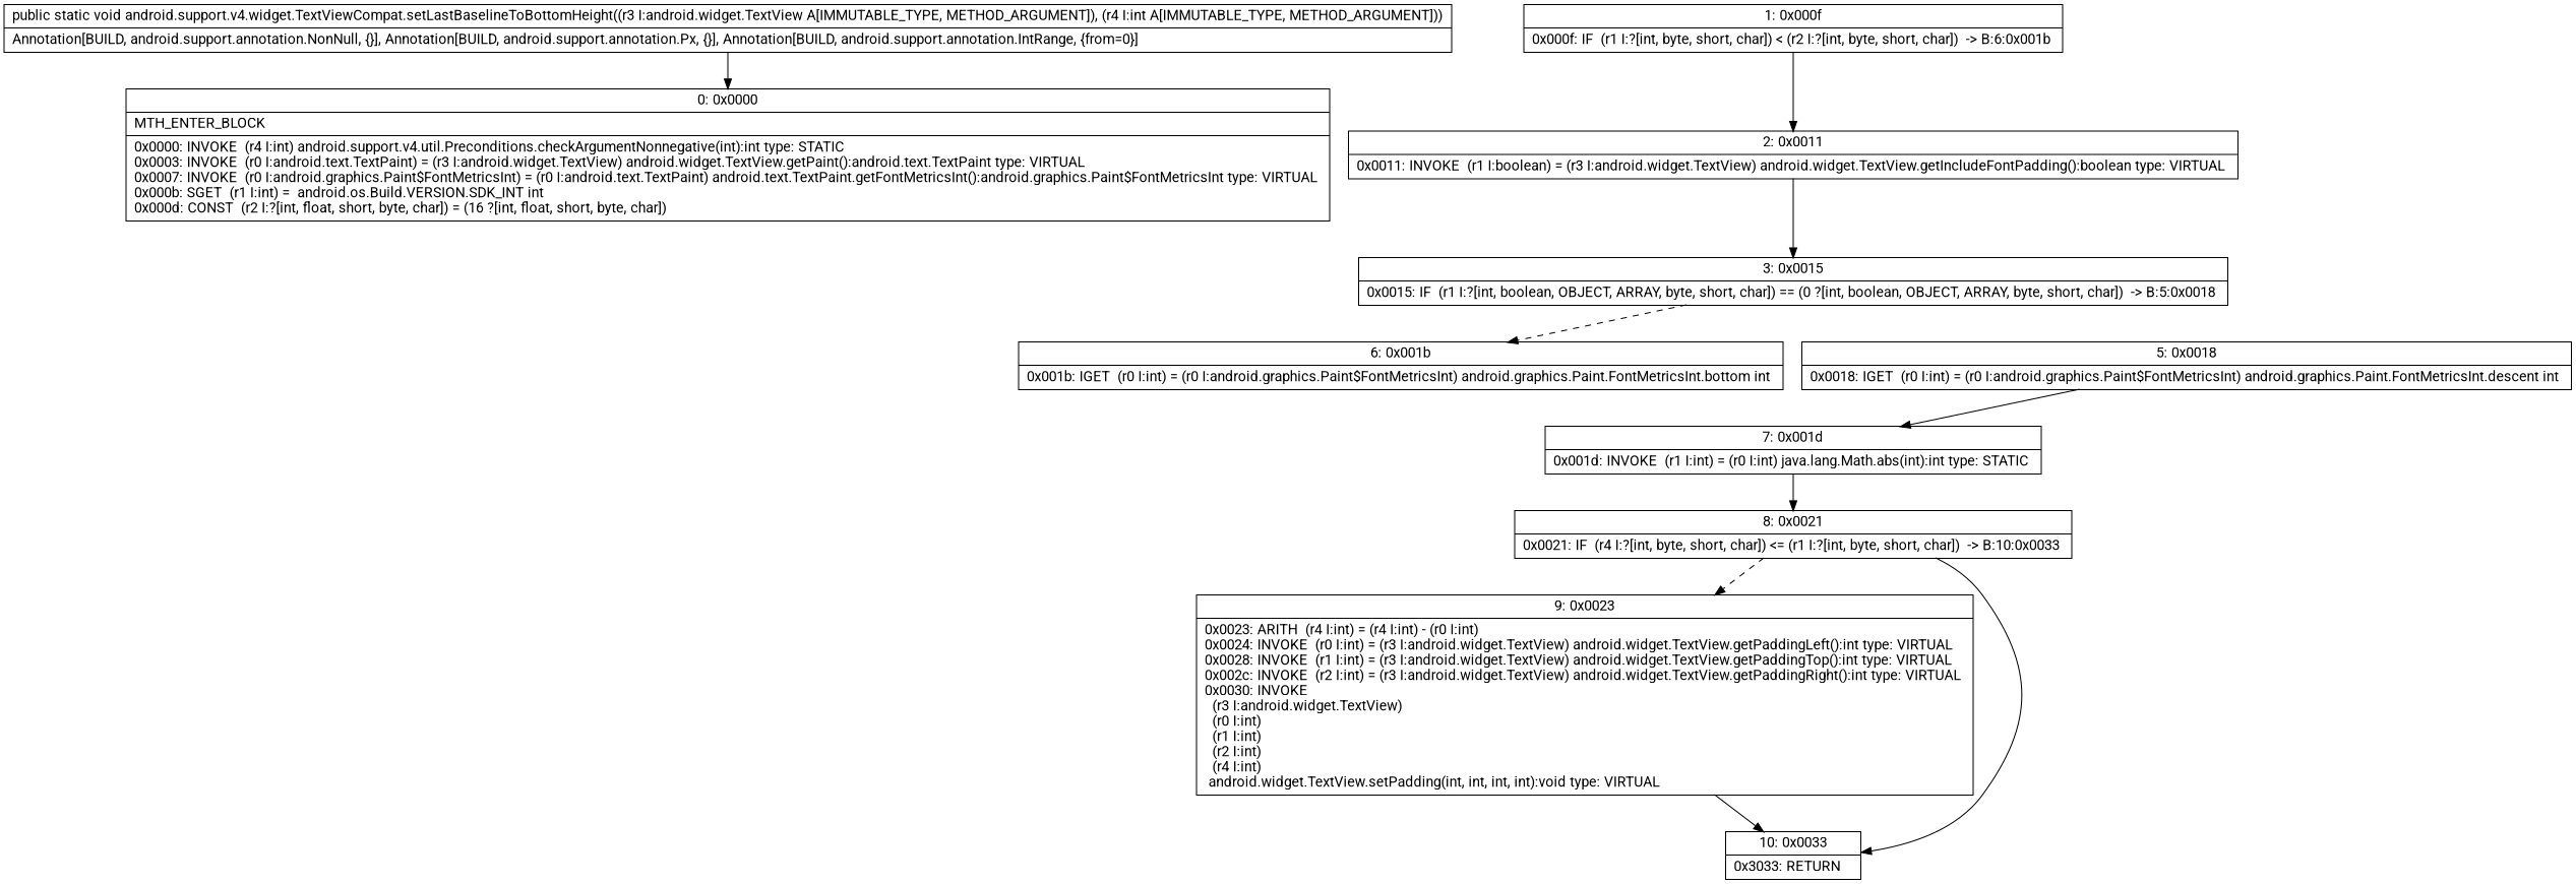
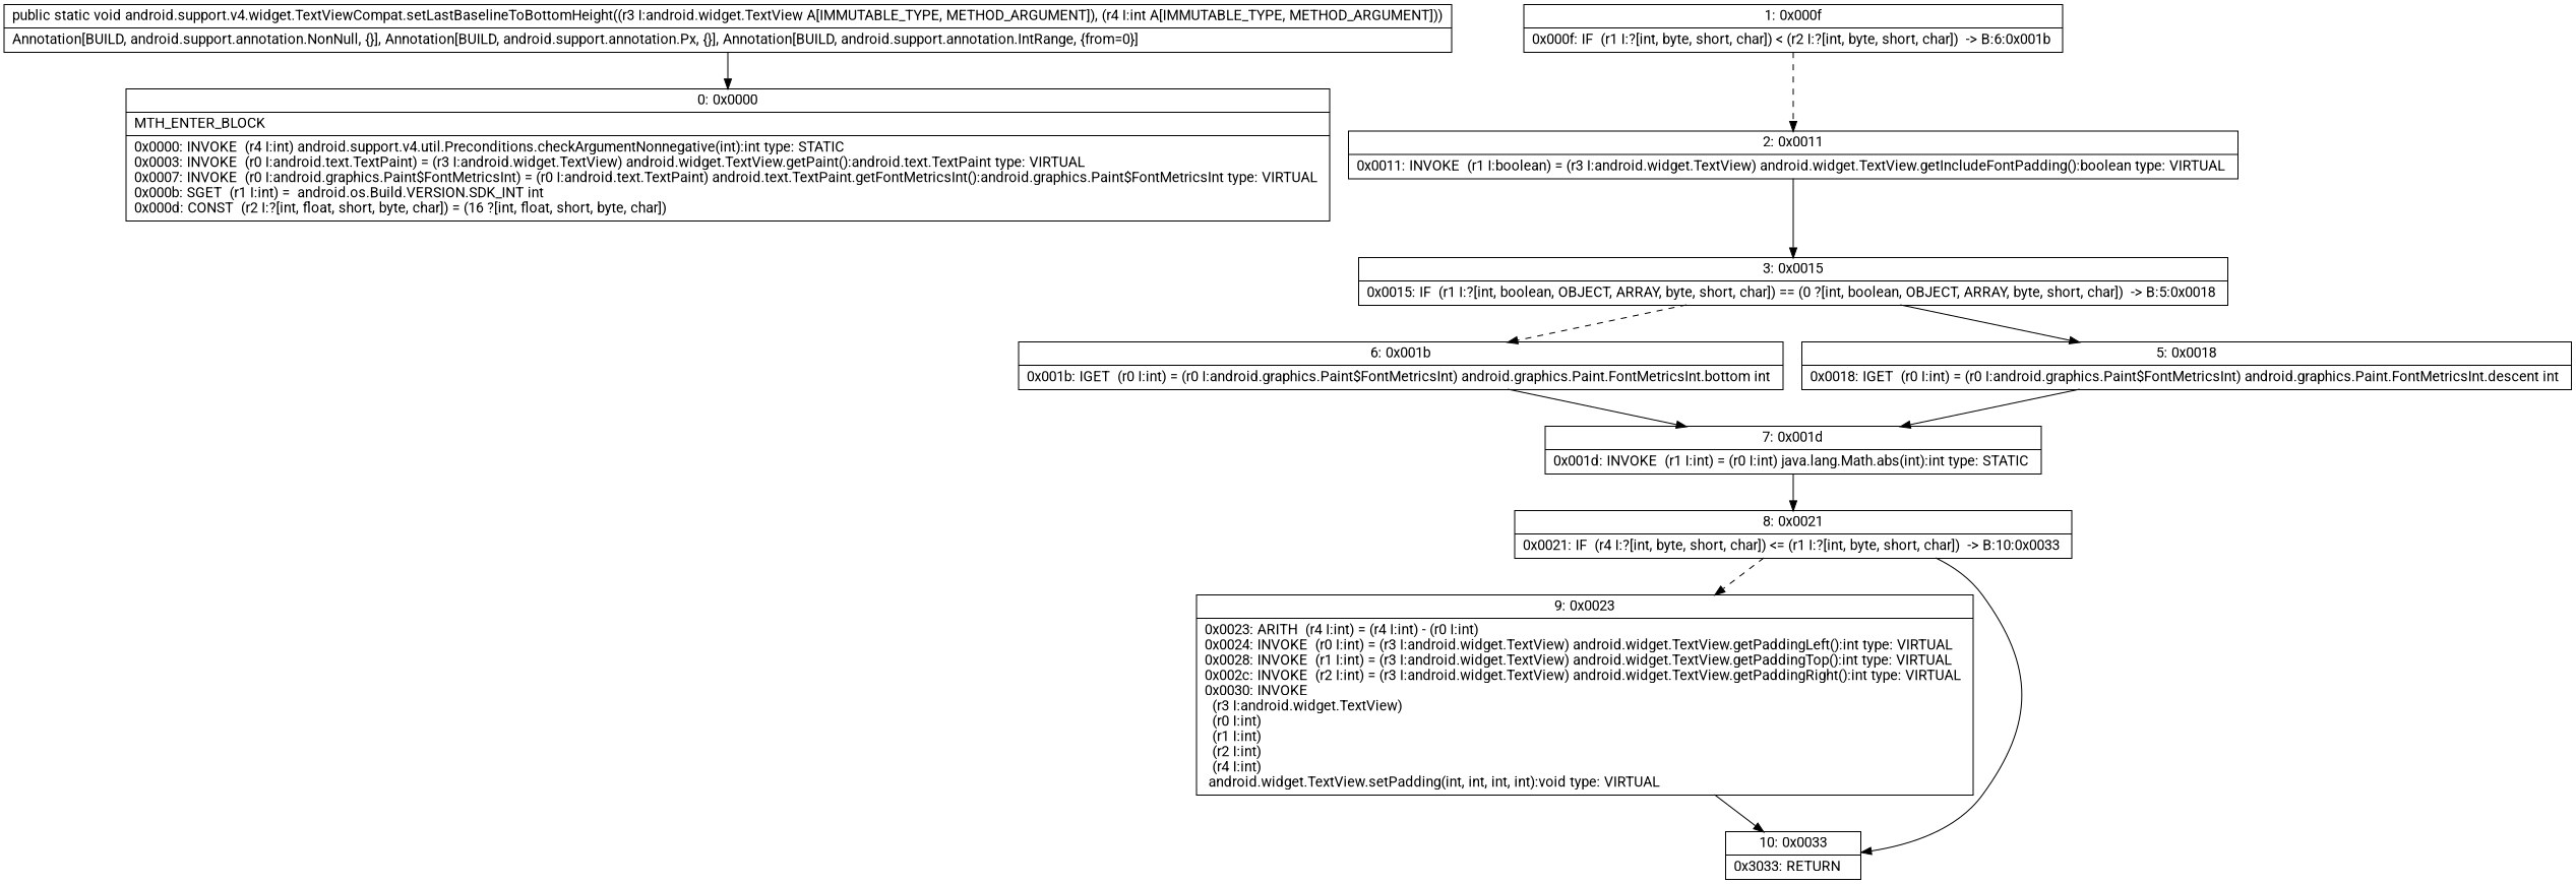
  digraph {
    fontname=Roboto
    node [fontname=Roboto shape=record]
    edge [fontname=Roboto]
    n1 [label="{0\:\ 0x0000|MTH_ENTER_BLOCK\l|0x0000: INVOKE  (r4 I:int) android.support.v4.util.Preconditions.checkArgumentNonnegative(int):int type: STATIC \l0x0003: INVOKE  (r0 I:android.text.TextPaint) = (r3 I:android.widget.TextView) android.widget.TextView.getPaint():android.text.TextPaint type: VIRTUAL \l0x0007: INVOKE  (r0 I:android.graphics.Paint$FontMetricsInt) = (r0 I:android.text.TextPaint) android.text.TextPaint.getFontMetricsInt():android.graphics.Paint$FontMetricsInt type: VIRTUAL \l0x000b: SGET  (r1 I:int) =  android.os.Build.VERSION.SDK_INT int \l0x000d: CONST  (r2 I:?[int, float, short, byte, char]) = (16 ?[int, float, short, byte, char]) \l}"]
    n2 [label="{1\:\ 0x000f|0x000f: IF  (r1 I:?[int, byte, short, char]) \< (r2 I:?[int, byte, short, char])  \-\> B:6:0x001b \l}"]
    n3 [label="{2\:\ 0x0011|0x0011: INVOKE  (r1 I:boolean) = (r3 I:android.widget.TextView) android.widget.TextView.getIncludeFontPadding():boolean type: VIRTUAL \l}"]
    n4 [label="{3\:\ 0x0015|0x0015: IF  (r1 I:?[int, boolean, OBJECT, ARRAY, byte, short, char]) == (0 ?[int, boolean, OBJECT, ARRAY, byte, short, char])  \-\> B:5:0x0018 \l}"]
    n5 [label="{6\:\ 0x001b|0x001b: IGET  (r0 I:int) = (r0 I:android.graphics.Paint$FontMetricsInt) android.graphics.Paint.FontMetricsInt.bottom int \l}"]
    n6 [label="{7\:\ 0x001d|0x001d: INVOKE  (r1 I:int) = (r0 I:int) java.lang.Math.abs(int):int type: STATIC \l}"]
    n7 [label="{5\:\ 0x0018|0x0018: IGET  (r0 I:int) = (r0 I:android.graphics.Paint$FontMetricsInt) android.graphics.Paint.FontMetricsInt.descent int \l}"]
    n8 [label="{8\:\ 0x0021|0x0021: IF  (r4 I:?[int, byte, short, char]) \<= (r1 I:?[int, byte, short, char])  \-\> B:10:0x0033 \l}"]
    n9 [label="{9\:\ 0x0023|0x0023: ARITH  (r4 I:int) = (r4 I:int) \- (r0 I:int) \l0x0024: INVOKE  (r0 I:int) = (r3 I:android.widget.TextView) android.widget.TextView.getPaddingLeft():int type: VIRTUAL \l0x0028: INVOKE  (r1 I:int) = (r3 I:android.widget.TextView) android.widget.TextView.getPaddingTop():int type: VIRTUAL \l0x002c: INVOKE  (r2 I:int) = (r3 I:android.widget.TextView) android.widget.TextView.getPaddingRight():int type: VIRTUAL \l0x0030: INVOKE  \l  (r3 I:android.widget.TextView)\l  (r0 I:int)\l  (r1 I:int)\l  (r2 I:int)\l  (r4 I:int)\l android.widget.TextView.setPadding(int, int, int, int):void type: VIRTUAL \l}"]
    n10 [label="{10\:\ 0x0033|0x3033: RETURN   \l}"]
    n11 [label="{public static void android.support.v4.widget.TextViewCompat.setLastBaselineToBottomHeight((r3 I:android.widget.TextView A[IMMUTABLE_TYPE, METHOD_ARGUMENT]), (r4 I:int A[IMMUTABLE_TYPE, METHOD_ARGUMENT]))  | Annotation[BUILD, android.support.annotation.NonNull, \{\}], Annotation[BUILD, android.support.annotation.Px, \{\}], Annotation[BUILD, android.support.annotation.IntRange, \{from=0\}]\l}"]
-   n2 -> n3 [style=solid]
+   n2 -> n3 [style=dashed]
    n3 -> n4
    n4 -> n5 [style=dashed]
+   n4 -> n7
+   n5 -> n6
    n6 -> n8
    n7 -> n6
    n8 -> n9 [style=dashed]
    n8 -> n10
    n9 -> n10
    n11 -> n1
  }
